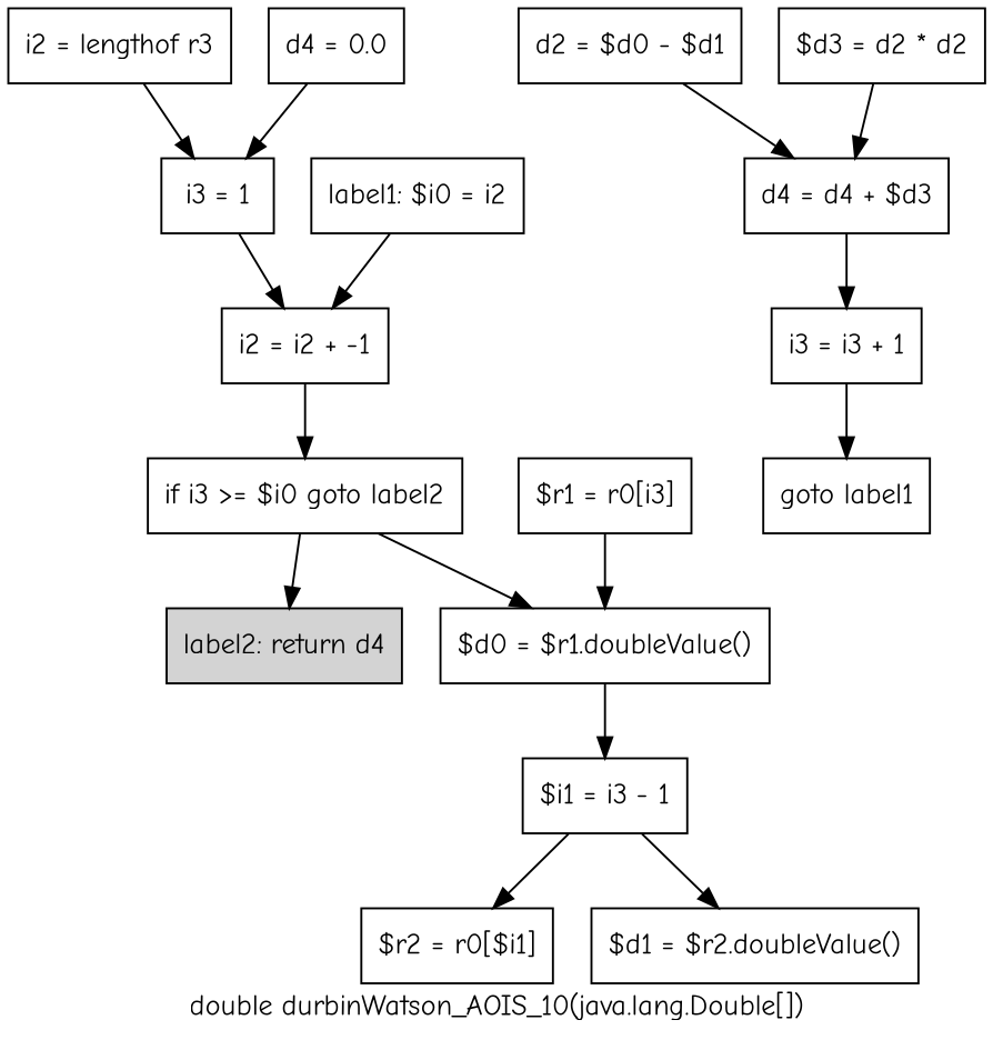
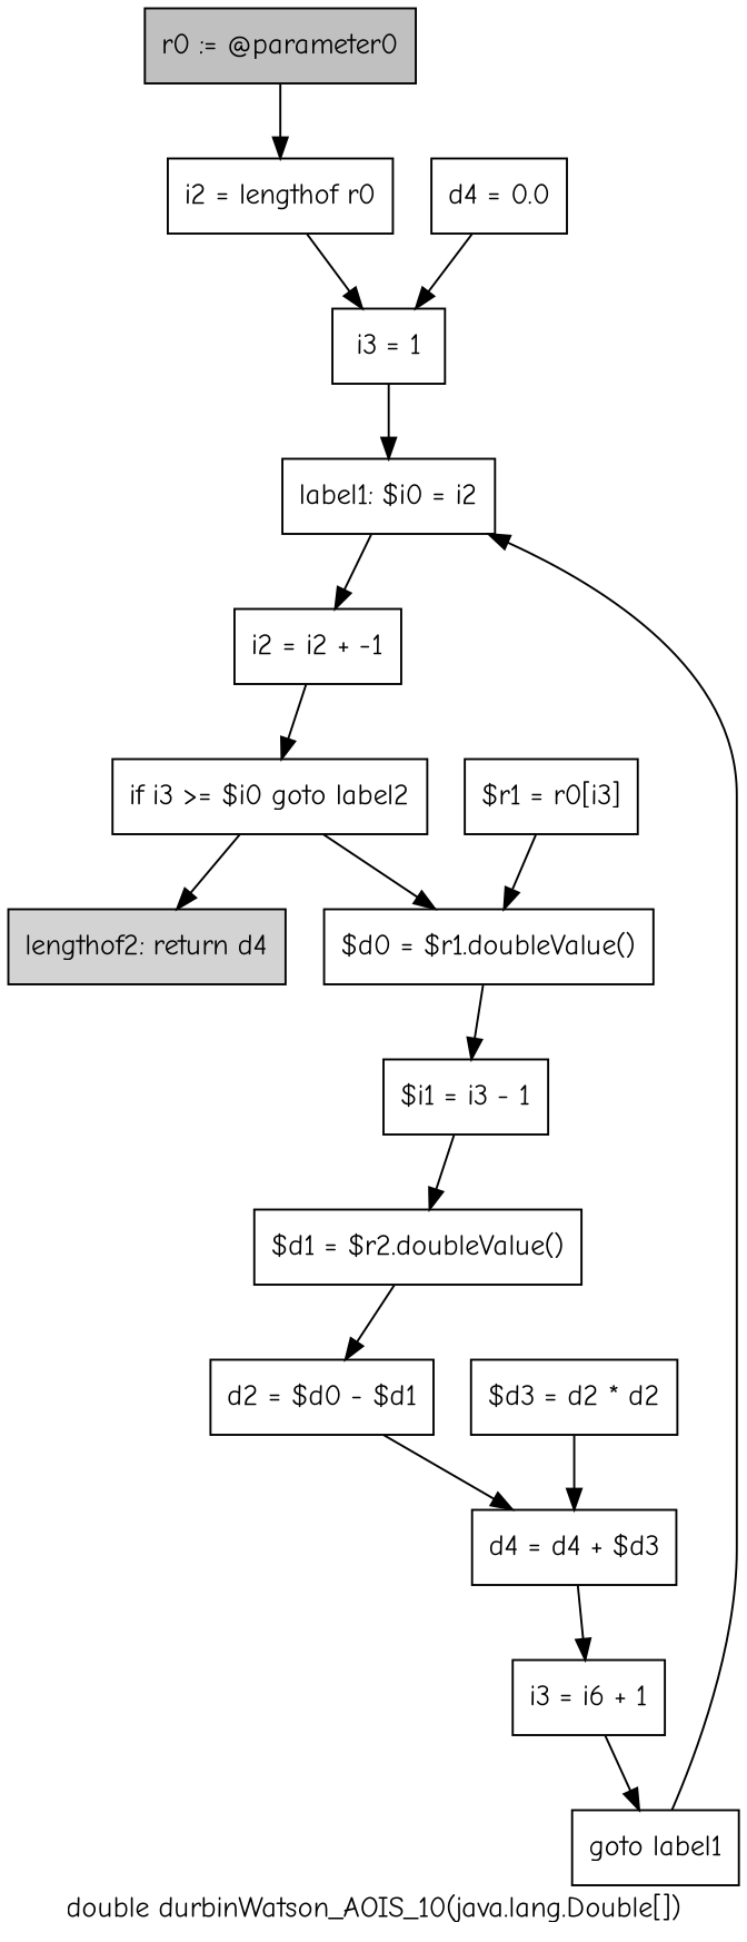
  digraph {
    fontname="Comic Neue"
    label="double durbinWatson_AOIS_10(java.lang.Double[])"
    node [fontname="Comic Neue" shape=box]
    edge [fontname="Comic Neue"]
-   n2 [label="i2 = lengthof r3"]
+   n1 [fillcolor=gray label="r0 := @parameter0" style=filled]
+   n2 [label="i2 = lengthof r0"]
    n3 [label="i3 = 1"]
    n4 [label="d4 = 0.0"]
    n5 [label="label1: $i0 = i2"]
    n6 [label="i2 = i2 + -1"]
    n7 [label="if i3 >= $i0 goto label2"]
-   n8 [fillcolor=lightgray label="label2: return d4" style=filled]
+   n8 [fillcolor=lightgray label="lengthof2: return d4" style=filled]
    n9 [label="$d0 = $r1.doubleValue()"]
    n10 [label="$r1 = r0[i3]"]
    n11 [label="$i1 = i3 - 1"]
-   n12 [label="$r2 = r0[$i1]"]
    n13 [label="$d1 = $r2.doubleValue()"]
    n14 [label="d2 = $d0 - $d1"]
    n15 [label="d4 = d4 + $d3"]
    n16 [label="$d3 = d2 * d2"]
-   n17 [label="i3 = i3 + 1"]
+   n17 [label="i3 = i6 + 1"]
    n18 [label="goto label1"]
+   n1 -> n2
    n2 -> n3
-   n3 -> n6
+   n3 -> n5
    n4 -> n3
    n5 -> n6
    n6 -> n7
    n7 -> n8
    n7 -> n9
    n9 -> n11
    n10 -> n9
-   n11 -> n12
    n11 -> n13
+   n13 -> n14
    n14 -> n15
    n15 -> n17
    n16 -> n15
    n17 -> n18
+   n18 -> n5
  }
